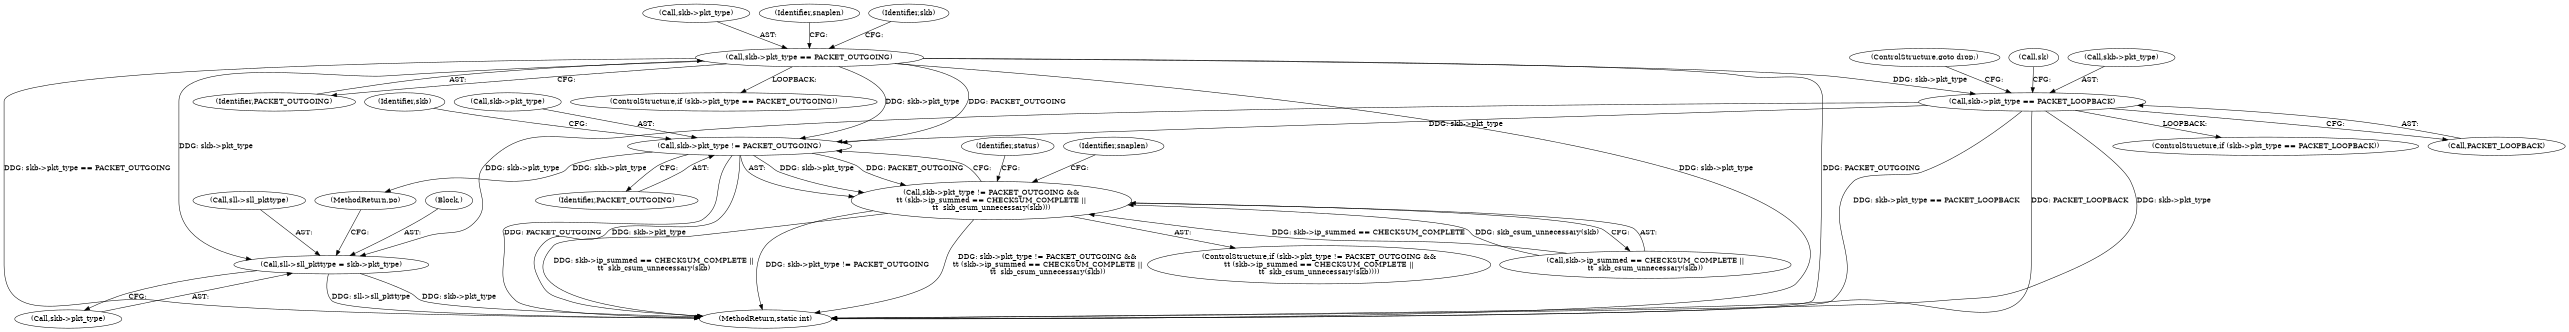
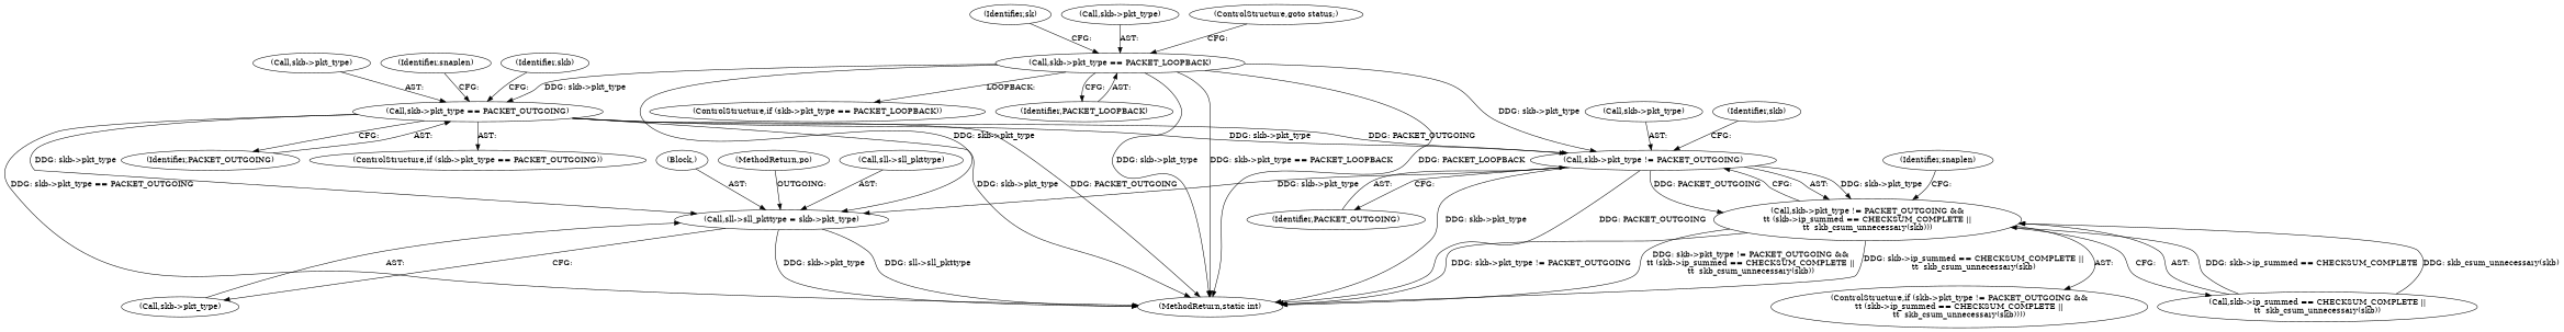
  digraph {
    n1 [label="(Call,skb->pkt_type == PACKET_OUTGOING)"]
    n2 [label="(Call,skb->pkt_type != PACKET_OUTGOING)"]
    n3 [label="(Call,sll->sll_pkttype = skb->pkt_type)"]
    n4 [label="(Identifier,PACKET_OUTGOING)"]
    n5 [label="(MethodReturn,static int)"]
    n6 [label="(ControlStructure,if (skb->pkt_type == PACKET_OUTGOING))"]
    n7 [label="(Call,skb->pkt_type != PACKET_OUTGOING &&\n\t\t (skb->ip_summed == CHECKSUM_COMPLETE ||\n\t\t  skb_csum_unnecessary(skb)))"]
    n8 [label="(Identifier,PACKET_OUTGOING)"]
    n9 [label="(Call,skb->pkt_type)"]
    n10 [label="(Call,skb->pkt_type == PACKET_LOOPBACK)"]
    n11 [label="(ControlStructure,if (skb->pkt_type == PACKET_LOOPBACK))"]
-   n12 [label="(Call,PACKET_LOOPBACK)"]
+   n12 [label="(Identifier,PACKET_LOOPBACK)"]
    n13 [label="(ControlStructure,if (skb->pkt_type != PACKET_OUTGOING &&\n\t\t (skb->ip_summed == CHECKSUM_COMPLETE ||\n\t\t  skb_csum_unnecessary(skb))))"]
    n14 [label="(Call,skb->ip_summed == CHECKSUM_COMPLETE ||\n\t\t  skb_csum_unnecessary(skb))"]
    n15 [label="(Block,)"]
-   n16 [label="(Call,sk)"]
-   n17 [label="(Identifier,status)"]
+   n16 [label="(Identifier,sk)"]
    n18 [label="(Call,skb->pkt_type)"]
    n19 [label="(Identifier,snaplen)"]
    n20 [label="(Call,skb->pkt_type)"]
    n21 [label="(Call,sll->sll_pkttype)"]
    n22 [label="(Identifier,skb)"]
    n23 [label="(MethodReturn,po)"]
    n24 [label="(Identifier,snaplen)"]
-   n25 [label="(ControlStructure,goto drop;)"]
+   n25 [label="(ControlStructure,goto status;)"]
    n26 [label="(Call,skb->pkt_type)"]
    n27 [label="(Identifier,skb)"]
    n1 -> n2 [label="DDG: skb->pkt_type"]
    n1 -> n2 [label="DDG: PACKET_OUTGOING"]
    n1 -> n3 [label="DDG: skb->pkt_type"]
    n1 -> n4 [label="CFG: "]
    n1 -> n5 [label="DDG: PACKET_OUTGOING"]
    n1 -> n5 [label="DDG: skb->pkt_type == PACKET_OUTGOING"]
    n1 -> n5 [label="DDG: skb->pkt_type"]
-   n1 -> n6 [label="LOOPBACK: "]
-   n2 -> n23 [label="DDG: skb->pkt_type"]
+   n1 -> n6 [label="AST: "]
+   n2 -> n3 [label="DDG: skb->pkt_type"]
    n2 -> n5 [label="DDG: PACKET_OUTGOING"]
    n2 -> n5 [label="DDG: skb->pkt_type"]
    n2 -> n7 [label="AST: "]
    n2 -> n7 [label="DDG: skb->pkt_type"]
    n2 -> n7 [label="DDG: PACKET_OUTGOING"]
    n2 -> n8 [label="CFG: "]
    n3 -> n5 [label="DDG: sll->sll_pkttype"]
    n3 -> n5 [label="DDG: skb->pkt_type"]
    n3 -> n9 [label="CFG: "]
    n4 -> n1 [label="AST: "]
    n7 -> n2 [label="CFG: "]
    n7 -> n5 [label="DDG: skb->pkt_type != PACKET_OUTGOING &&\n\t\t (skb->ip_summed == CHECKSUM_COMPLETE ||\n\t\t  skb_csum_unnecessary(skb))"]
    n7 -> n5 [label="DDG: skb->ip_summed == CHECKSUM_COMPLETE ||\n\t\t  skb_csum_unnecessary(skb)"]
    n7 -> n5 [label="DDG: skb->pkt_type != PACKET_OUTGOING"]
    n7 -> n13 [label="AST: "]
    n7 -> n14 [label="CFG: "]
    n8 -> n2 [label="AST: "]
    n9 -> n3 [label="AST: "]
-   n1 -> n10 [label="DDG: skb->pkt_type"]
+   n10 -> n1 [label="DDG: skb->pkt_type"]
    n10 -> n2 [label="DDG: skb->pkt_type"]
    n10 -> n3 [label="DDG: skb->pkt_type"]
    n10 -> n5 [label="DDG: skb->pkt_type == PACKET_LOOPBACK"]
    n10 -> n5 [label="DDG: PACKET_LOOPBACK"]
    n10 -> n5 [label="DDG: skb->pkt_type"]
    n10 -> n11 [label="LOOPBACK: "]
    n10 -> n12 [label="CFG: "]
    n12 -> n10 [label="AST: "]
    n14 -> n7 [label="AST: "]
    n14 -> n7 [label="DDG: skb->ip_summed == CHECKSUM_COMPLETE"]
    n14 -> n7 [label="DDG: skb_csum_unnecessary(skb)"]
    n15 -> n3 [label="AST: "]
    n16 -> n10 [label="CFG: "]
-   n17 -> n7 [label="CFG: "]
    n18 -> n10 [label="AST: "]
    n19 -> n7 [label="CFG: "]
    n20 -> n1 [label="AST: "]
    n21 -> n3 [label="AST: "]
    n22 -> n2 [label="CFG: "]
-   n23 -> n3 [label="CFG: "]
+   n23 -> n3 [label="OUTGOING: "]
    n24 -> n1 [label="CFG: "]
    n25 -> n10 [label="CFG: "]
    n26 -> n2 [label="AST: "]
    n27 -> n1 [label="CFG: "]
  }
